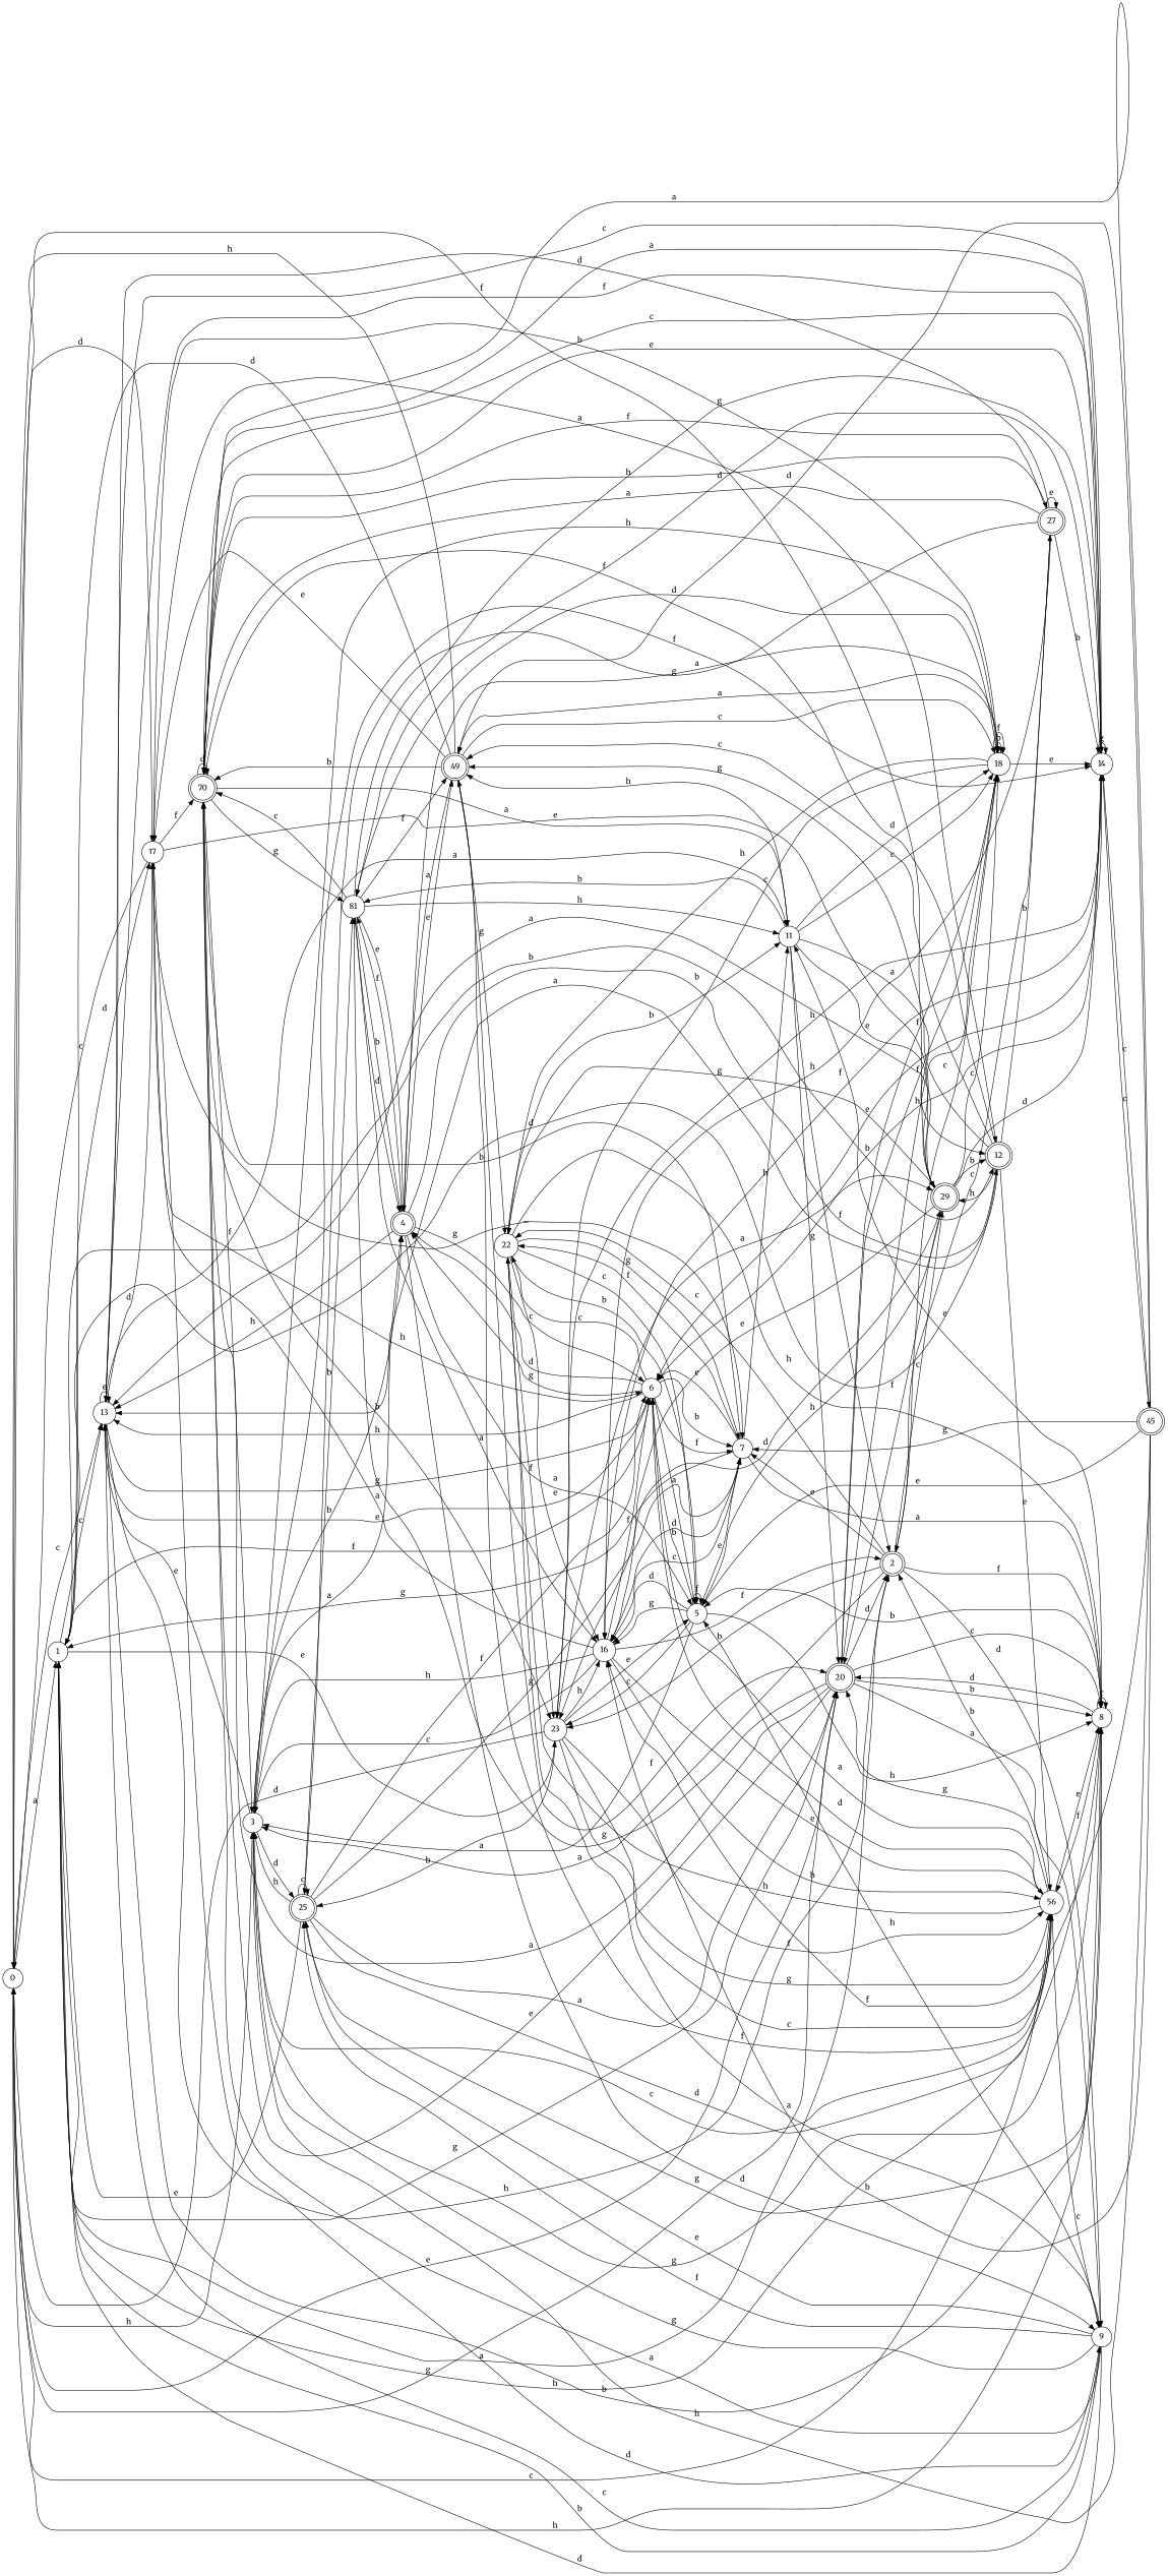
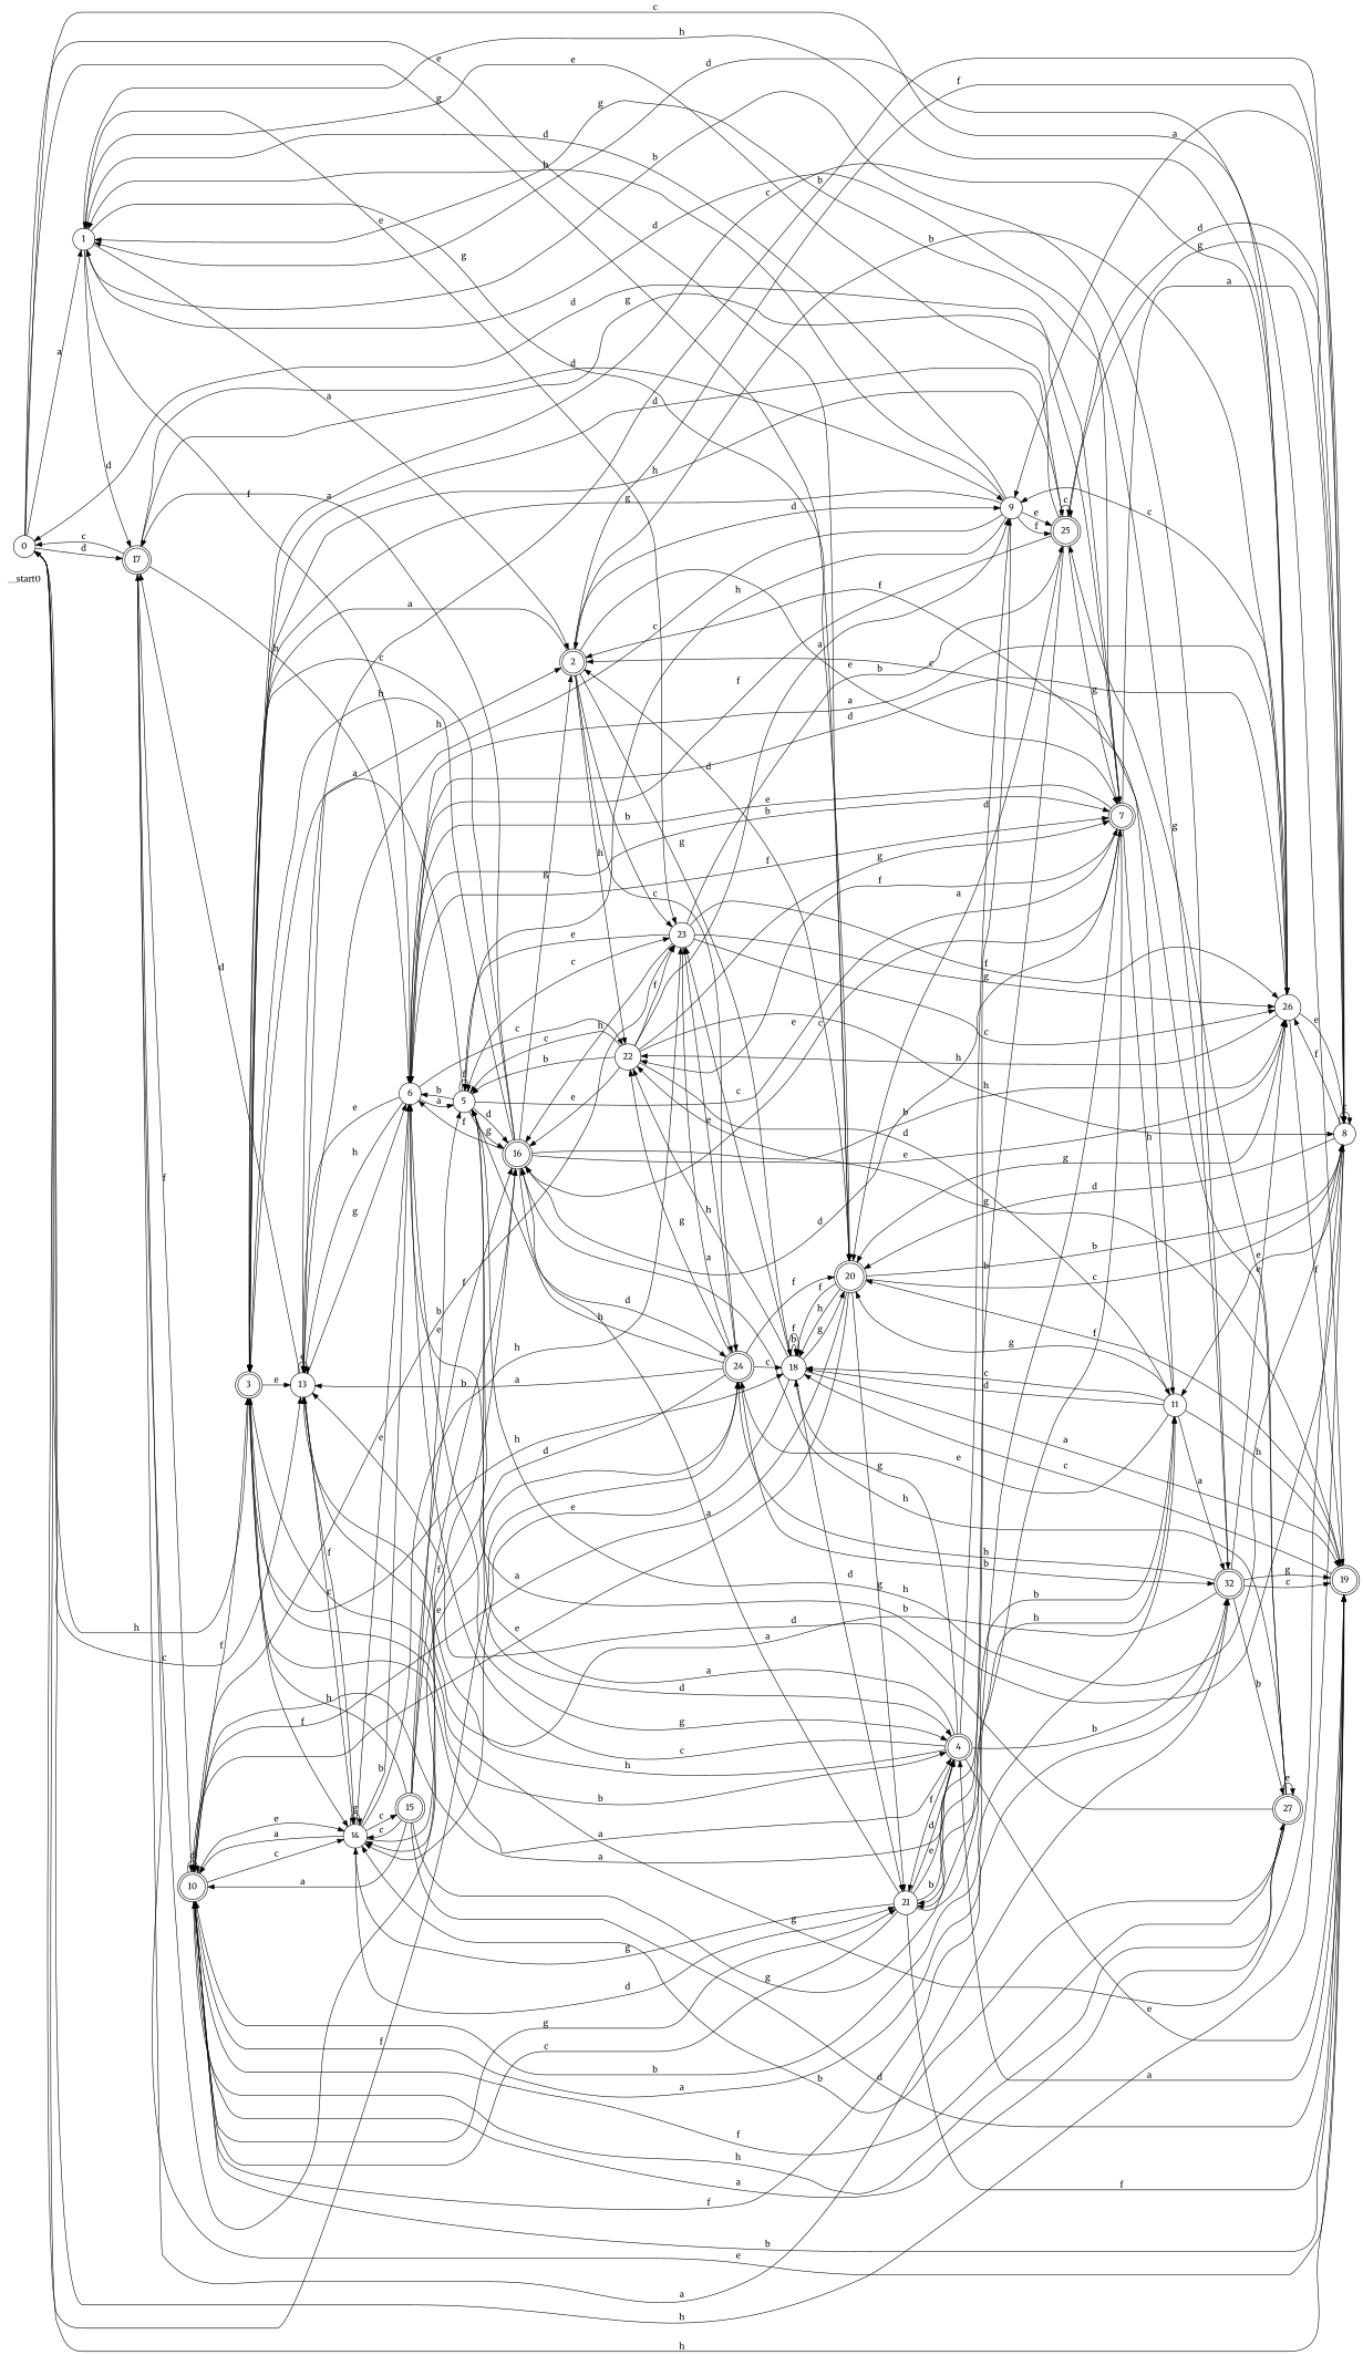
  digraph {
    fontname=Merriweather
    rankdir=LR
    node [fontname=Merriweather shape=circle color=black fillcolor=white style=filled]
    edge [fontname=Merriweather]
+   __start0 [shape=none color="" fillcolor="" style=""]
    n2 [label=0]
    n3 [label=1]
-   n4 [label=3]
+   n4 [label=3 shape=doublecircle]
    n5 [label=13]
-   n6 [label=17 style="rounded,filled"]
+   n6 [label=17 shape=doublecircle style="rounded,filled"]
    n7 [label=20 shape=doublecircle style="rounded,filled"]
-   n8 [label=29 shape=doublecircle style="rounded,filled"]
-   n9 [label=56]
+   n8 [label=24 shape=doublecircle style="rounded,filled"]
+   n9 [label=26]
    n10 [label=2 shape=doublecircle style="rounded,filled"]
    n11 [label=6]
-   n12 [label=12 shape=doublecircle style="rounded,filled"]
+   n12 [label=32 shape=doublecircle style="rounded,filled"]
    n13 [label=23]
    n14 [label=8]
    n15 [label=18]
    n16 [label=4 shape=doublecircle style="rounded,filled"]
    n17 [label=14]
    n18 [label=25 shape=doublecircle style="rounded,filled"]
    n19 [label=11]
-   n20 [label=7 style="rounded,filled"]
+   n20 [label=7 shape=doublecircle style="rounded,filled"]
    n21 [label=9 style="rounded,filled"]
-   n22 [label=70 shape=doublecircle style="rounded,filled"]
-   n23 [label=81]
+   n22 [label=10 shape=doublecircle style="rounded,filled"]
+   n23 [label=21]
    n24 [label=22]
    n25 [label=5]
-   n26 [label=49 shape=doublecircle style="rounded,filled"]
+   n26 [label=19 shape=doublecircle style="rounded,filled"]
    n27 [label=27 shape=doublecircle style="rounded,filled"]
-   n28 [label=16 style="rounded,filled"]
-   n29 [label=45 shape=doublecircle style="rounded,filled"]
+   n28 [label=16 shape=doublecircle style="rounded,filled"]
+   n29 [label=15 shape=doublecircle style="rounded,filled"]
    n2 -> n3 [label=a]
    n2 -> n4 [label=h]
    n2 -> n5 [label=c]
    n2 -> n6 [label=d]
    n2 -> n7 [label=e]
    n2 -> n7 [label=g]
    n2 -> n8 [label=f]
    n2 -> n9 [label=c]
-   n3 -> n5 [label=c]
    n3 -> n6 [label=d]
    n3 -> n7 [label=g]
    n3 -> n9 [label=h]
    n3 -> n10 [label=a]
    n3 -> n11 [label=f]
    n3 -> n12 [label=b]
    n3 -> n13 [label=e]
    n4 -> n5 [label=e]
    n4 -> n9 [label=c]
    n4 -> n14 [label=g]
    n4 -> n15 [label=h]
    n4 -> n16 [label=a]
    n4 -> n16 [label=b]
    n4 -> n17 [label=f]
    n4 -> n18 [label=d]
    n5 -> n5 [label=e]
    n5 -> n6 [label=d]
    n5 -> n10 [label=h]
    n5 -> n11 [label=g]
    n5 -> n14 [label=b]
    n5 -> n17 [label=c]
    n5 -> n17 [label=f]
-   n5 -> n19 [label=a]
    n6 -> n2 [label=c]
    n6 -> n8 [label=e]
    n6 -> n11 [label=h]
    n6 -> n12 [label=a]
-   n6 -> n15 [label=b]
    n6 -> n20 [label=g]
    n6 -> n21 [label=d]
    n6 -> n22 [label=f]
    n7 -> n10 [label=d]
    n7 -> n14 [label=b]
    n7 -> n14 [label=c]
    n7 -> n15 [label=f]
    n7 -> n15 [label=h]
    n7 -> n22 [label=a]
    n7 -> n22 [label=e]
    n7 -> n23 [label=g]
    n8 -> n5 [label=a]
    n8 -> n7 [label=f]
    n8 -> n12 [label=b]
    n8 -> n13 [label=e]
    n8 -> n15 [label=c]
    n8 -> n17 [label=d]
    n8 -> n24 [label=g]
    n8 -> n25 [label=h]
    n9 -> n7 [label=g]
    n9 -> n10 [label=b]
    n9 -> n11 [label=a]
    n9 -> n11 [label=d]
    n9 -> n14 [label=e]
    n9 -> n21 [label=c]
    n9 -> n24 [label=h]
    n9 -> n26 [label=f]
    n10 -> n4 [label=a]
    n10 -> n8 [label=c]
    n10 -> n13 [label=b]
    n10 -> n14 [label=f]
-   n10 -> n15 [label=c]
+   n10 -> n15 [label=g]
    n10 -> n20 [label=e]
    n10 -> n21 [label=d]
-   n10 -> n24 [label=c]
+   n10 -> n24 [label=h]
    n11 -> n5 [label=e]
    n11 -> n5 [label=h]
    n11 -> n16 [label=d]
    n11 -> n16 [label=g]
    n11 -> n20 [label=b]
    n11 -> n20 [label=f]
    n11 -> n24 [label=c]
    n11 -> n25 [label=a]
    n12 -> n3 [label=d]
    n12 -> n5 [label=a]
    n12 -> n8 [label=h]
    n12 -> n9 [label=e]
    n12 -> n22 [label=f]
    n12 -> n26 [label=c]
    n12 -> n26 [label=g]
    n12 -> n27 [label=b]
-   n13 -> n2 [label=d]
+   n20 -> n2 [label=d]
    n13 -> n8 [label=a]
    n13 -> n9 [label=c]
    n13 -> n9 [label=f]
    n13 -> n9 [label=g]
    n13 -> n18 [label=b]
    n13 -> n25 [label=e]
    n13 -> n28 [label=h]
    n14 -> n2 [label=h]
    n14 -> n7 [label=d]
    n14 -> n9 [label=f]
    n14 -> n14 [label=c]
    n14 -> n18 [label=g]
    n14 -> n19 [label=e]
-   n7 -> n21 [label=a]
+   n14 -> n21 [label=a]
    n14 -> n25 [label=b]
-   n15 -> n7 [label=f]
+   n15 -> n7 [label=g]
    n15 -> n13 [label=c]
    n15 -> n15 [label=b]
    n15 -> n15 [label=f]
    n15 -> n17 [label=e]
    n15 -> n23 [label=d]
    n15 -> n24 [label=h]
    n15 -> n26 [label=a]
    n16 -> n5 [label=h]
    n16 -> n11 [label=c]
    n16 -> n12 [label=b]
-   n16 -> n15 [label=a]
+   n16 -> n15 [label=g]
    n16 -> n21 [label=d]
    n16 -> n23 [label=f]
    n16 -> n25 [label=a]
    n16 -> n26 [label=e]
    n17 -> n11 [label=b]
    n17 -> n11 [label=e]
    n17 -> n13 [label=h]
    n17 -> n17 [label=g]
    n17 -> n22 [label=a]
    n17 -> n23 [label=d]
    n17 -> n28 [label=f]
    n17 -> n29 [label=c]
    n18 -> n3 [label=e]
    n18 -> n4 [label=h]
    n18 -> n7 [label=a]
    n18 -> n11 [label=f]
    n18 -> n14 [label=d]
    n18 -> n18 [label=c]
    n18 -> n20 [label=g]
    n18 -> n23 [label=b]
    n19 -> n7 [label=g]
    n19 -> n8 [label=e]
    n19 -> n10 [label=f]
    n19 -> n12 [label=a]
    n19 -> n15 [label=c]
    n19 -> n15 [label=d]
    n19 -> n23 [label=b]
    n19 -> n26 [label=h]
    n20 -> n3 [label=g]
    n20 -> n11 [label=e]
    n20 -> n14 [label=a]
    n20 -> n19 [label=h]
    n20 -> n22 [label=b]
    n20 -> n24 [label=f]
    n20 -> n28 [label=c]
    n20 -> n28 [label=d]
    n21 -> n3 [label=b]
    n21 -> n3 [label=d]
    n21 -> n4 [label=g]
    n21 -> n5 [label=c]
    n21 -> n18 [label=e]
    n21 -> n18 [label=f]
    n21 -> n22 [label=a]
    n21 -> n25 [label=h]
    n22 -> n4 [label=f]
    n22 -> n13 [label=b]
    n22 -> n17 [label=c]
    n22 -> n17 [label=e]
    n22 -> n19 [label=a]
    n22 -> n22 [label=d]
    n22 -> n23 [label=g]
    n22 -> n27 [label=h]
    n23 -> n16 [label=b]
    n23 -> n16 [label=d]
    n23 -> n16 [label=e]
    n23 -> n17 [label=g]
    n23 -> n19 [label=h]
    n23 -> n22 [label=c]
    n23 -> n26 [label=f]
    n23 -> n28 [label=a]
    n24 -> n13 [label=f]
    n24 -> n14 [label=h]
-   n24 -> n19 [label=b]
+   n24 -> n19 [label=d]
    n24 -> n20 [label=g]
    n24 -> n21 [label=a]
    n24 -> n25 [label=b]
    n24 -> n25 [label=c]
    n24 -> n28 [label=e]
    n25 -> n4 [label=a]
    n25 -> n11 [label=b]
    n25 -> n13 [label=c]
    n25 -> n14 [label=h]
    n25 -> n20 [label=e]
    n25 -> n25 [label=f]
    n25 -> n28 [label=d]
    n25 -> n28 [label=g]
    n26 -> n2 [label=h]
    n26 -> n3 [label=d]
    n26 -> n6 [label=e]
    n26 -> n7 [label=f]
    n26 -> n15 [label=c]
    n26 -> n16 [label=a]
    n26 -> n22 [label=b]
    n26 -> n24 [label=g]
    n27 -> n5 [label=d]
    n27 -> n10 [label=c]
    n27 -> n17 [label=b]
    n27 -> n18 [label=g]
    n27 -> n22 [label=a]
    n27 -> n22 [label=f]
    n27 -> n27 [label=e]
    n27 -> n28 [label=h]
    n28 -> n4 [label=c]
    n28 -> n4 [label=h]
    n28 -> n6 [label=a]
    n28 -> n8 [label=d]
    n28 -> n9 [label=b]
    n28 -> n9 [label=e]
-   n28 -> n10 [label=f]
+   n28 -> n10 [label=g]
    n28 -> n11 [label=f]
    n29 -> n4 [label=h]
    n29 -> n17 [label=c]
    n29 -> n20 [label=g]
    n29 -> n22 [label=a]
    n29 -> n25 [label=e]
    n29 -> n26 [label=d]
    n29 -> n28 [label=b]
    n29 -> n28 [label=f]
  }
